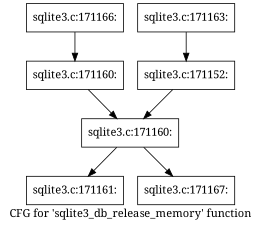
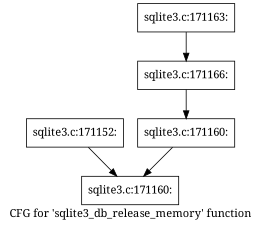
  digraph {
    fontname="Noto Serif"
    label="CFG for 'sqlite3_db_release_memory' function"
    node [fontname="Noto Serif" shape=record]
    edge [fontname="Noto Serif"]
    n1 [label="{sqlite3.c:171152:}"]
    n2 [label="{sqlite3.c:171160:}"]
-   n3 [label="{sqlite3.c:171161:}"]
-   n4 [label="{sqlite3.c:171167:}"]
    n5 [label="{sqlite3.c:171163:}"]
    n6 [label="{sqlite3.c:171166:}"]
    n7 [label="{sqlite3.c:171160:}"]
    n1 -> n2
-   n2 -> n3
-   n2 -> n4
-   n5 -> n1
+   n5 -> n6
    n6 -> n7
    n7 -> n2
  }
